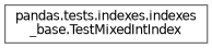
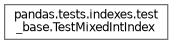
  digraph {
    rankdir=LR
-   n1 [color=grey40 fillcolor=white fontname=Helvetica fontsize=10 height=0.2 label="pandas.tests.indexes.indexes\l_base.TestMixedIntIndex" shape=box style=filled width=0.4]
+   n1 [color=grey40 fillcolor=white fontname=Helvetica fontsize=10 height=0.2 label="pandas.tests.indexes.test\l_base.TestMixedIntIndex" shape=box style=filled width=0.4]
  }
